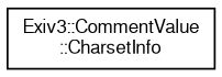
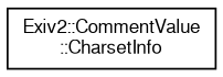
  digraph {
    rankdir=TB
-   n1 [color=black fillcolor=white fontname=FreeSans fontsize=10 height=0.2 label="Exiv3::CommentValue\l::CharsetInfo" shape=record style=filled width=0.4]
+   n1 [color=black fillcolor=white fontname=FreeSans fontsize=10 height=0.2 label="Exiv2::CommentValue\l::CharsetInfo" shape=record style=filled width=0.4]
  }
